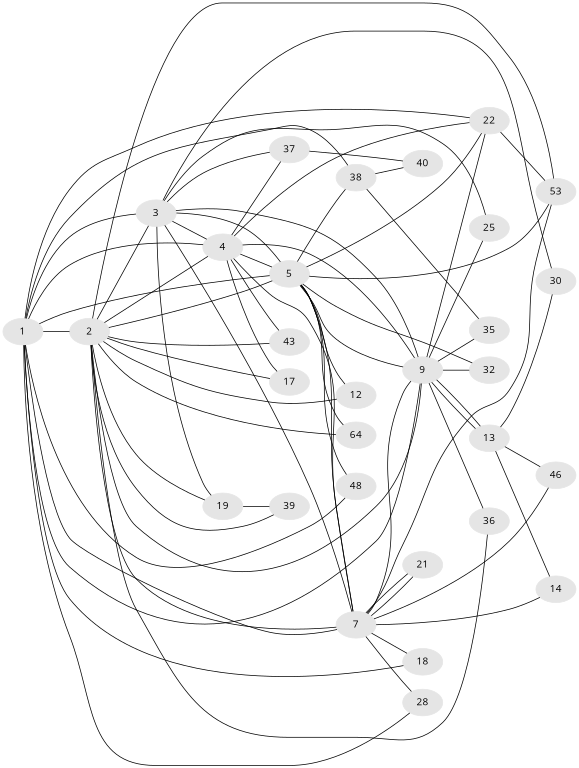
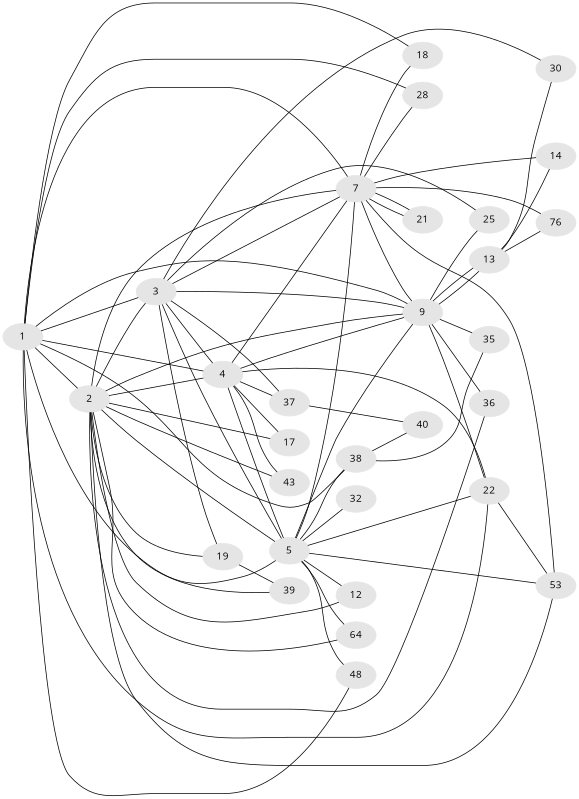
  graph {
    fontname="Open Sans"
    rankdir=LR
    node [color=gray90 fontname="Open Sans" style=filled]
    edge [fontname="Open Sans"]
    2 [super="+47+51+50+6"]
    3 [super="+10+16"]
    4 [super="+45+15+44+60"]
    5 [super="+34"]
    7 [super="+24"]
    9
    12
    17
    19
    n10 [label=53 super="+41"]
    36
    39
    43
    64
    1
    18
    22 [super="+29+59"]
    28 [super="+57+62"]
    38
    48
    25
    30
    37
    32
    14
    21
-   46
+   46 [label=76]
    35
    13
    40
    2 -- 3 [weight=9]
    2 -- 4 [weight=4]
    2 -- 5 [weight=4]
    2 -- 7 [weight=4]
    2 -- 9 [weight=3]
    2 -- 12
    2 -- 17
    2 -- 19
    2 -- n10
    2 -- 36
    2 -- 39
    2 -- 43
    2 -- 64
    3 -- 4 [weight=5]
    3 -- 5 [weight=6]
    3 -- 7 [weight=3]
    3 -- 9 [weight=2]
    3 -- 19
    3 -- 25
    3 -- 30
    3 -- 37
    4 -- 5
    4 -- 7 [weight=2]
    4 -- 9
    4 -- 17
    4 -- 43
    4 -- 22 [weight=2]
    4 -- 37
    5 -- 7
    5 -- 9 [weight=2]
    5 -- 12
    5 -- n10
    5 -- 64
    5 -- 22
    5 -- 38
    5 -- 48
    5 -- 32
    7 -- 9
    7 -- n10
    7 -- 18
    7 -- 28 [weight=2]
    7 -- 14
    7 -- 21
    7 -- 21
    7 -- 46
    9 -- 36
    9 -- 22
    9 -- 25
-   9 -- 32
    9 -- 35
    9 -- 13
    9 -- 13
    19 -- 39
    1 -- 2 [weight=4]
    1 -- 3 [weight=2]
    1 -- 4 [weight=2]
    1 -- 5
    1 -- 7
    1 -- 9
    1 -- 18
    1 -- 22
    1 -- 28 [weight=2]
    1 -- 38
    1 -- 48
    22 -- n10
    38 -- 35
    38 -- 40
    37 -- 40
    13 -- 30
    13 -- 14
    13 -- 46
  }
